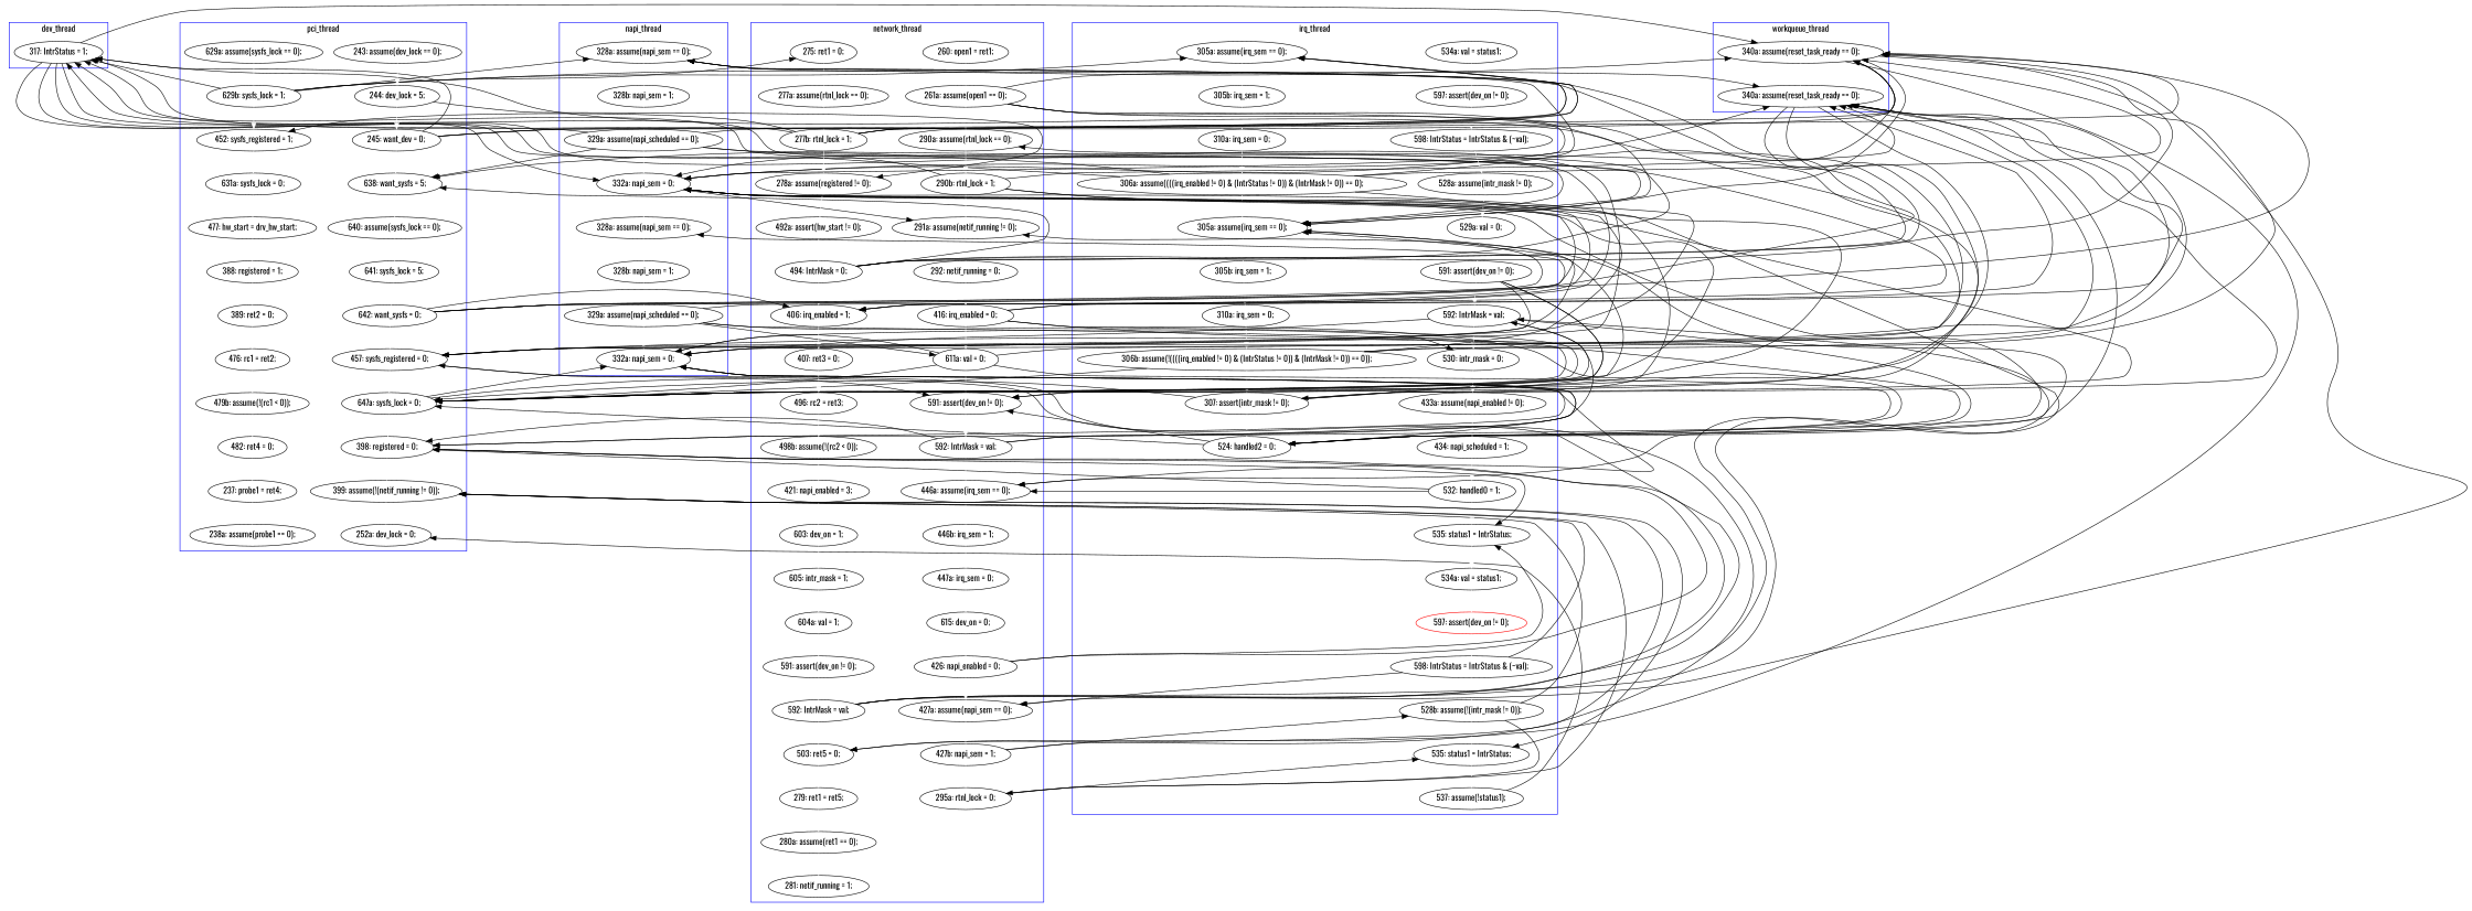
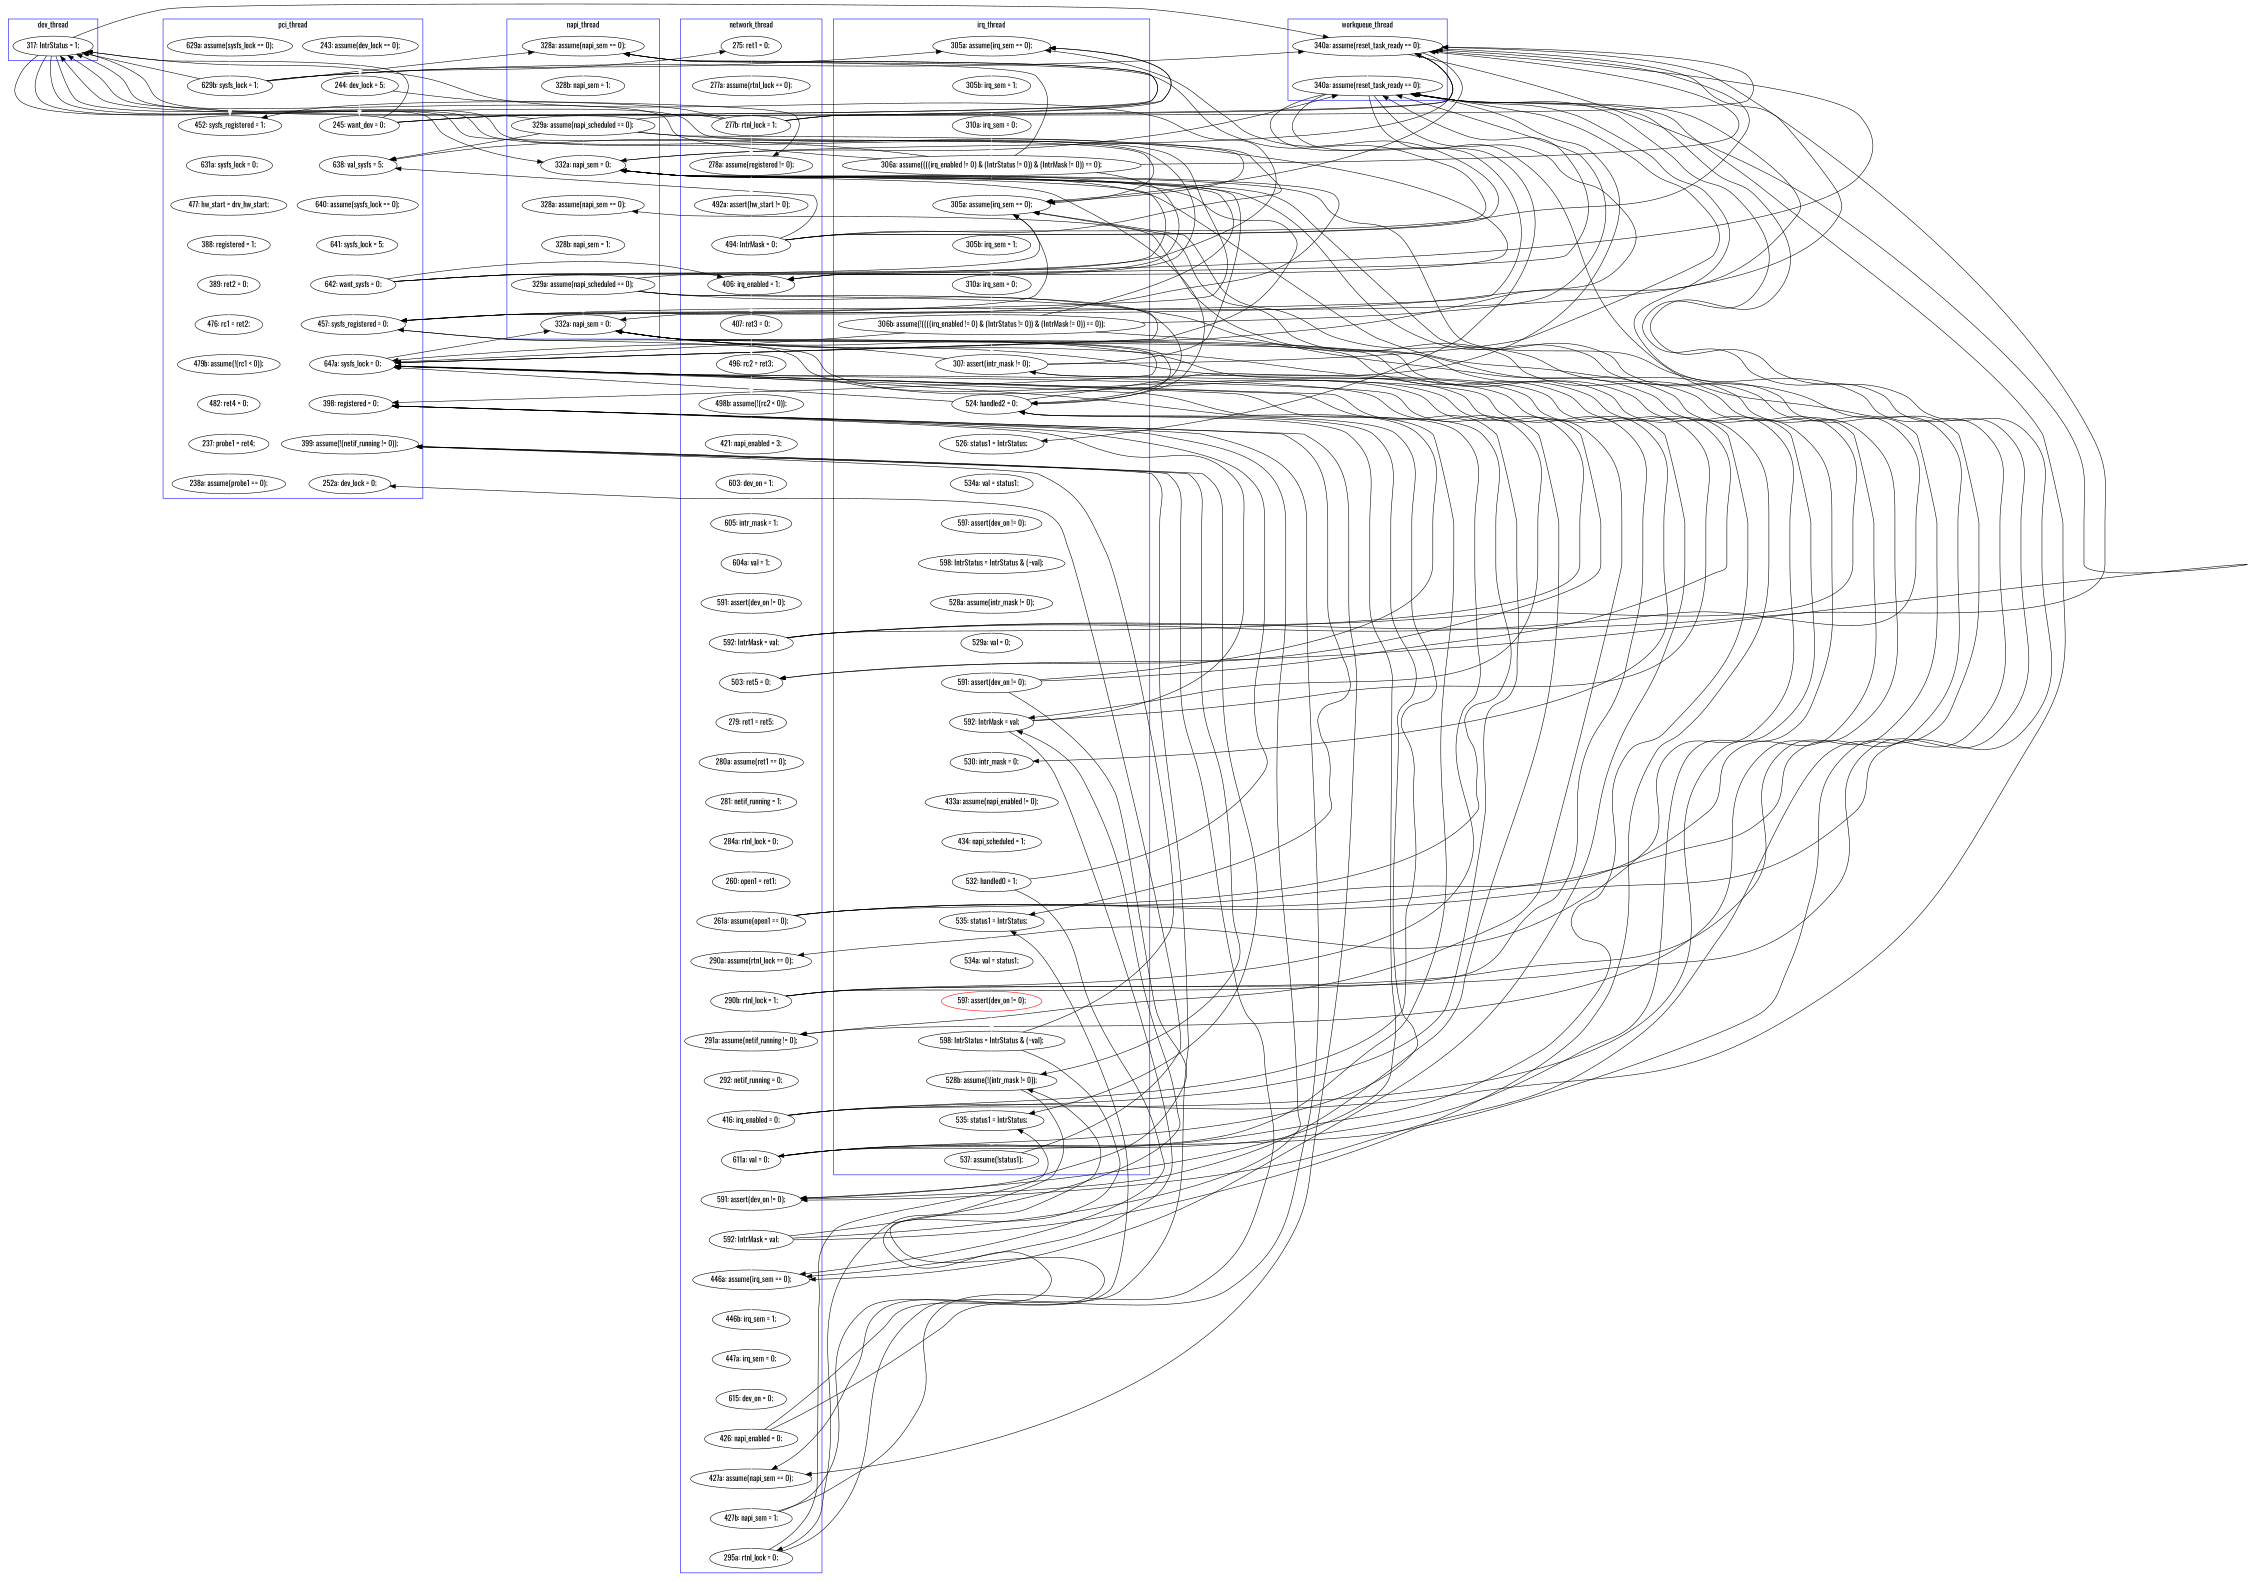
  digraph {
    fontname=Oswald
    node [fontname=Oswald]
    edge [color=black constraint=false fontname=Oswald style=solid]
    n1 [label="317: IntrStatus = 1;"]
    n2 [label="340a: assume(reset_task_ready == 0);"]
    n3 [label="340a: assume(reset_task_ready == 0);"]
    n4 [label="332a: napi_sem = 0;"]
    n5 [label="332a: napi_sem = 0;"]
    n6 [label="329a: assume(napi_scheduled == 0);"]
    n7 [label="329a: assume(napi_scheduled == 0);"]
    n8 [label="328a: assume(napi_sem == 0);"]
    n9 [label="328b: napi_sem = 1;"]
    n10 [label="328a: assume(napi_sem == 0);"]
    n11 [label="328b: napi_sem = 1;"]
    n12 [label="305b: irq_sem = 1;"]
    n13 [label="310a: irq_sem = 0;"]
    n14 [label="306b: assume(!((((irq_enabled != 0) & (IntrStatus != 0)) & (IntrMask != 0)) == 0));"]
+   n15 [label="526: status1 = IntrStatus;"]
    n16 [label="534a: val = status1;"]
    n17 [label="528b: assume(!(intr_mask != 0));"]
    n18 [label="535: status1 = IntrStatus;"]
    n19 [label="524: handled2 = 0;"]
    n20 [label="307: assert(intr_mask != 0);"]
    n21 [label="528a: assume(intr_mask != 0);"]
    n22 [label="529a: val = 0;"]
    n23 [label="305b: irq_sem = 1;"]
    n24 [label="310a: irq_sem = 0;"]
    n25 [label="537: assume(!status1);"]
    n26 [label="305a: assume(irq_sem == 0);"]
    n27 [label="597: assert(dev_on != 0);"]
    n28 [label="306a: assume((((irq_enabled != 0) & (IntrStatus != 0)) & (IntrMask != 0)) == 0);"]
    n29 [label="305a: assume(irq_sem == 0);"]
    n30 [label="592: IntrMask = val;"]
    n31 [label="530: intr_mask = 0;"]
    n32 [label="532: handled0 = 1;"]
    n33 [label="434: napi_scheduled = 1;"]
    n34 [color=red label="597: assert(dev_on != 0);"]
    n35 [label="598: IntrStatus = IntrStatus & (~val);"]
    n36 [label="591: assert(dev_on != 0);"]
    n37 [label="535: status1 = IntrStatus;"]
    n38 [label="433a: assume(napi_enabled != 0);"]
    n39 [label="598: IntrStatus = IntrStatus & (~val);"]
    n40 [label="534a: val = status1;"]
    n41 [label="291a: assume(netif_running != 0);"]
    n42 [label="611a: val = 0;"]
    n43 [label="591: assert(dev_on != 0);"]
    n44 [label="290a: assume(rtnl_lock == 0);"]
    n45 [label="592: IntrMask = val;"]
+   n46 [label="284a: rtnl_lock = 0;"]
    n47 [label="260: open1 = ret1;"]
    n48 [label="494: IntrMask = 0;"]
    n49 [label="406: irq_enabled = 1;"]
    n50 [label="421: napi_enabled = 3;"]
    n51 [label="603: dev_on = 1;"]
    n52 [label="605: intr_mask = 1;"]
    n53 [label="592: IntrMask = val;"]
    n54 [label="503: ret5 = 0;"]
    n55 [label="277b: rtnl_lock = 1;"]
    n56 [label="498b: assume(!(rc2 < 0));"]
    n57 [label="281: netif_running = 1;"]
    n58 [label="279: ret1 = ret5;"]
    n59 [label="446a: assume(irq_sem == 0);"]
    n60 [label="275: ret1 = 0;"]
    n61 [label="290b: rtnl_lock = 1;"]
    n62 [label="295a: rtnl_lock = 0;"]
    n63 [label="261a: assume(open1 == 0);"]
    n64 [label="426: napi_enabled = 0;"]
    n65 [label="427a: assume(napi_sem == 0);"]
    n66 [label="604a: val = 1;"]
    n67 [label="591: assert(dev_on != 0);"]
    n68 [label="292: netif_running = 0;"]
    n69 [label="416: irq_enabled = 0;"]
    n70 [label="280a: assume(ret1 == 0);"]
    n71 [label="427b: napi_sem = 1;"]
    n72 [label="407: ret3 = 0;"]
    n73 [label="496: rc2 = ret3;"]
    n74 [label="615: dev_on = 0;"]
    n75 [label="447a: irq_sem = 0;"]
    n76 [label="278a: assume(registered != 0);"]
    n77 [label="277a: assume(rtnl_lock == 0);"]
    n78 [label="492a: assert(hw_start != 0);"]
    n79 [label="446b: irq_sem = 1;"]
    n80 [label="629b: sysfs_lock = 1;"]
    n81 [label="457: sysfs_registered = 0;"]
    n82 [label="647a: sysfs_lock = 0;"]
    n83 [label="640: assume(sysfs_lock == 0);"]
    n84 [label="641: sysfs_lock = 5;"]
    n85 [label="245: want_dev = 0;"]
    n86 [label="398: registered = 0;"]
    n87 [label="252a: dev_lock = 0;"]
    n88 [label="399: assume(!(netif_running != 0));"]
-   n89 [label="638: want_sysfs = 5;"]
+   n89 [label="638: val_sysfs = 5;"]
    n90 [label="477: hw_start = drv_hw_start;"]
    n91 [label="388: registered = 1;"]
    n92 [label="642: want_sysfs = 0;"]
    n93 [label="237: probe1 = ret4;"]
    n94 [label="238a: assume(probe1 == 0);"]
    n95 [label="389: ret2 = 0;"]
    n96 [label="476: rc1 = ret2;"]
    n97 [label="482: ret4 = 0;"]
    n98 [label="244: dev_lock = 5;"]
    n99 [label="452: sysfs_registered = 1;"]
    n100 [label="479b: assume(!(rc1 < 0));"]
    n101 [label="243: assume(dev_lock == 0);"]
    n102 [label="631a: sysfs_lock = 0;"]
    n103 [label="629a: assume(sysfs_lock == 0);"]
    subgraph cluster_1 {
      color=blue
      label=dev_thread
      n1
    }
    subgraph cluster_2 {
      color=blue
      label=workqueue_thread
      n2
      n3
    }
    subgraph cluster_3 {
      color=blue
      label=napi_thread
      n4
      n5
      n6
      n7
      n8
      n9
      n10
      n11
    }
    subgraph cluster_4 {
      color=blue
      label=irq_thread
      n12
      n13
      n14
+     n15
      n16
      n17
      n18
      n19
      n20
      n21
      n22
      n23
      n24
      n25
      n26
      n27
      n28
      n29
      n30
      n31
      n32
      n33
      n34
      n35
      n36
      n37
      n38
      n39
      n40
    }
    subgraph cluster_5 {
      color=blue
      label=network_thread
      n41
      n42
      n43
      n44
      n45
+     n46
      n47
      n48
      n49
      n50
      n51
      n52
      n53
      n54
      n55
      n56
      n57
      n58
      n59
      n60
      n61
      n62
      n63
      n64
      n65
      n66
      n67
      n68
      n69
      n70
      n71
      n72
      n73
      n74
      n75
      n76
      n77
      n78
      n79
    }
    subgraph cluster_6 {
      color=blue
      label=pci_thread
      n80
      n81
      n82
      n83
      n84
      n85
      n86
      n87
      n88
      n89
      n90
      n91
      n92
      n93
      n94
      n95
      n96
      n97
      n98
      n99
      n100
      n101
      n102
      n103
    }
    n1 -> n2
    n1 -> n4
    n1 -> n29
    n1 -> n49
    n1 -> n81
    n2 -> n3 [color=white constraint=""]
    n2 -> n4
    n2 -> n29
    n2 -> n54
    n2 -> n81
    n3 -> n5
+   n3 -> n15
    n3 -> n43
    n3 -> n82
    n4 -> n3
    n4 -> n10 [color=white constraint=""]
    n4 -> n19
    n4 -> n41
    n4 -> n82
    n5 -> n31
    n5 -> n59
    n5 -> n86
    n6 -> n3
    n6 -> n5 [color=white constraint=""]
    n6 -> n19
    n6 -> n42
    n6 -> n82
    n7 -> n1
    n7 -> n2
    n7 -> n4 [color=white constraint=""]
    n7 -> n29
    n7 -> n49
    n7 -> n89
    n8 -> n11 [color=white constraint=""]
    n9 -> n6 [color=white constraint=""]
    n10 -> n9 [color=white constraint=""]
    n11 -> n7 [color=white constraint=""]
    n12 -> n13 [color=white constraint=""]
    n13 -> n14 [color=white constraint=""]
    n14 -> n3
    n14 -> n4
    n14 -> n20 [color=white constraint=""]
    n14 -> n44
    n14 -> n82
+   n15 -> n16 [color=white constraint=""]
    n16 -> n27 [color=white constraint=""]
    n17 -> n18 [color=white constraint=""]
    n17 -> n62
-   n17 -> n88
+   n88 -> n17
    n18 -> n25 [color=white constraint=""]
    n19 -> n3
    n19 -> n5
+   n19 -> n15 [color=white constraint=""]
    n19 -> n43
    n19 -> n82
    n20 -> n3
    n20 -> n4
    n20 -> n19 [color=white constraint=""]
    n20 -> n41
    n20 -> n82
    n21 -> n22 [color=white constraint=""]
    n22 -> n36 [color=white constraint=""]
    n23 -> n24 [color=white constraint=""]
    n24 -> n28 [color=white constraint=""]
    n25 -> n87
    n26 -> n23 [color=white constraint=""]
    n27 -> n39 [color=white constraint=""]
    n28 -> n1
    n28 -> n2
    n28 -> n8
    n28 -> n29 [color=white constraint=""]
    n28 -> n49
    n28 -> n89
    n29 -> n12 [color=white constraint=""]
    n30 -> n5
    n30 -> n31 [color=white constraint=""]
    n30 -> n59
    n30 -> n86
    n31 -> n38 [color=white constraint=""]
    n32 -> n37 [color=white constraint=""]
    n32 -> n59
    n32 -> n86
    n33 -> n32 [color=white constraint=""]
    n34 -> n35 [color=white constraint=""]
    n35 -> n17 [color=white constraint=""]
    n35 -> n65
    n35 -> n88
    n36 -> n5
    n36 -> n30 [color=white constraint=""]
    n36 -> n43
    n36 -> n82
    n37 -> n40 [color=white constraint=""]
    n38 -> n33 [color=white constraint=""]
    n39 -> n21 [color=white constraint=""]
    n40 -> n34 [color=white constraint=""]
    n41 -> n68 [color=white constraint=""]
    n42 -> n3
    n42 -> n5
    n42 -> n19
    n42 -> n43 [color=white constraint=""]
    n42 -> n82
    n43 -> n45 [color=white constraint=""]
    n44 -> n61 [color=white constraint=""]
    n45 -> n5
    n45 -> n30
    n45 -> n59 [color=white constraint=""]
    n45 -> n86
+   n46 -> n47 [color=white constraint=""]
    n47 -> n63 [color=white constraint=""]
    n48 -> n1
    n48 -> n2
    n48 -> n8
    n48 -> n26
    n48 -> n49 [color=white constraint=""]
    n48 -> n89
    n49 -> n72 [color=white constraint=""]
    n50 -> n51 [color=white constraint=""]
    n51 -> n52 [color=white constraint=""]
    n52 -> n66 [color=white constraint=""]
    n53 -> n2
    n53 -> n4
    n53 -> n29
    n53 -> n54 [color=white constraint=""]
    n53 -> n81
    n54 -> n58 [color=white constraint=""]
    n55 -> n1
    n55 -> n2
    n55 -> n8
    n55 -> n26
    n55 -> n76 [color=white constraint=""]
    n55 -> n99
    n56 -> n50 [color=white constraint=""]
+   n57 -> n46 [color=white constraint=""]
    n58 -> n70 [color=white constraint=""]
    n59 -> n79 [color=white constraint=""]
    n60 -> n77 [color=white constraint=""]
    n61 -> n3
    n61 -> n4
    n61 -> n20
    n61 -> n41 [color=white constraint=""]
    n61 -> n82
    n62 -> n18
    n62 -> n88
    n63 -> n3
    n63 -> n4
    n63 -> n29
    n63 -> n44 [color=white constraint=""]
    n63 -> n82
    n64 -> n37
    n64 -> n65 [color=white constraint=""]
    n64 -> n86
    n65 -> n71 [color=white constraint=""]
    n66 -> n67 [color=white constraint=""]
    n67 -> n53 [color=white constraint=""]
    n68 -> n69 [color=white constraint=""]
    n69 -> n3
    n69 -> n10
    n69 -> n19
    n69 -> n42 [color=white constraint=""]
    n69 -> n82
    n70 -> n57 [color=white constraint=""]
    n71 -> n17
    n71 -> n62 [color=white constraint=""]
    n71 -> n88
    n72 -> n73 [color=white constraint=""]
    n73 -> n56 [color=white constraint=""]
    n74 -> n64 [color=white constraint=""]
    n75 -> n74 [color=white constraint=""]
    n76 -> n78 [color=white constraint=""]
    n77 -> n55 [color=white constraint=""]
    n78 -> n48 [color=white constraint=""]
    n79 -> n75 [color=white constraint=""]
    n80 -> n1
    n80 -> n2
    n80 -> n8
    n80 -> n26
    n80 -> n60
    n80 -> n99 [color=white constraint=""]
    n81 -> n3
    n81 -> n4
    n81 -> n29
    n81 -> n54
    n81 -> n82 [color=white constraint=""]
    n82 -> n5
    n82 -> n30
    n82 -> n43
    n82 -> n86 [color=white constraint=""]
    n83 -> n84 [color=white constraint=""]
    n84 -> n92 [color=white constraint=""]
    n85 -> n1
    n85 -> n2
    n85 -> n8
    n85 -> n26
    n85 -> n89 [color=white constraint=""]
    n86 -> n37
    n86 -> n65
    n86 -> n88 [color=white constraint=""]
    n88 -> n18
    n88 -> n87 [color=white constraint=""]
    n89 -> n83 [color=white constraint=""]
    n90 -> n91 [color=white constraint=""]
    n91 -> n95 [color=white constraint=""]
    n92 -> n1
    n92 -> n2
    n92 -> n4
    n92 -> n29
    n92 -> n49
    n92 -> n81 [color=white constraint=""]
    n93 -> n94 [color=white constraint=""]
    n95 -> n96 [color=white constraint=""]
    n96 -> n100 [color=white constraint=""]
    n97 -> n93 [color=white constraint=""]
    n98 -> n76
    n98 -> n85 [color=white constraint=""]
    n99 -> n102 [color=white constraint=""]
    n100 -> n97 [color=white constraint=""]
    n101 -> n98 [color=white constraint=""]
    n102 -> n90 [color=white constraint=""]
    n103 -> n80 [color=white constraint=""]
  }
